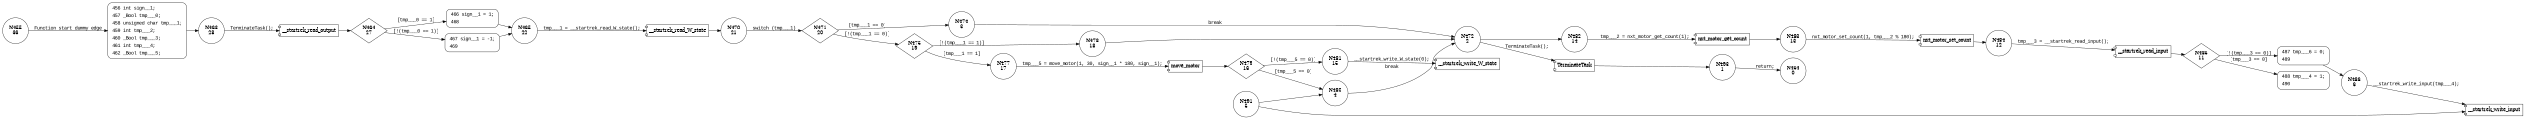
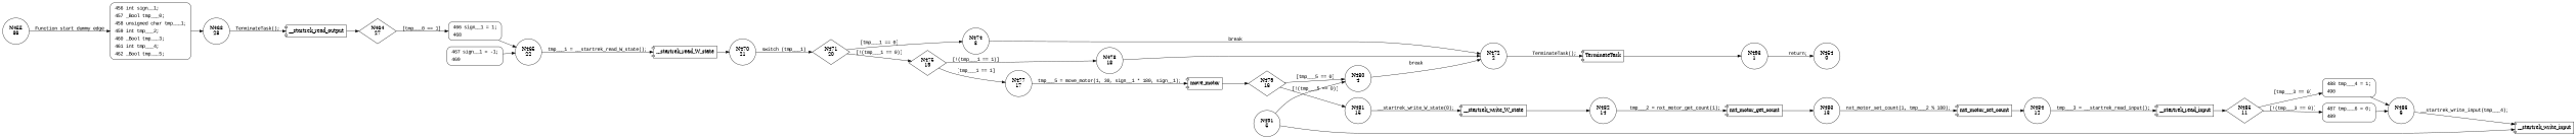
  digraph {
    rankdir=LR
    node [shape=circle]
    edge [fontname="Courier New"]
    n1 [label="N455\n36"]
    n2 [fillcolor=white fontname="Courier New" label=<<table border="0" cellborder="0" cellpadding="3" bgcolor="white"><tr><td align="right">456</td><td align="left">int sign__1;</td></tr><tr><td align="right">457</td><td align="left">_Bool tmp___0;</td></tr><tr><td align="right">458</td><td align="left">unsigned char tmp___1;</td></tr><tr><td align="right">459</td><td align="left">int tmp___2;</td></tr><tr><td align="right">460</td><td align="left">_Bool tmp___3;</td></tr><tr><td align="right">461</td><td align="left">int tmp___4;</td></tr><tr><td align="right">462</td><td align="left">_Bool tmp___5;</td></tr></table>> penwidth=1 shape=Mrecord style="filled,bold"]
    n3 [label="N463\n28"]
    n4 [label=__startrek_read_output shape=component]
    n5 [label="N464\n27" shape=diamond]
    n6 [fillcolor=white fontname="Courier New" label=<<table border="0" cellborder="0" cellpadding="3" bgcolor="white"><tr><td align="right">466</td><td align="left">sign__1 = 1;</td></tr><tr><td align="right">468</td><td align="left"></td></tr></table>> penwidth=1 shape=Mrecord style="filled,bold"]
    n7 [fillcolor=white fontname="Courier New" label=<<table border="0" cellborder="0" cellpadding="3" bgcolor="white"><tr><td align="right">467</td><td align="left">sign__1 = -1;</td></tr><tr><td align="right">469</td><td align="left"></td></tr></table>> penwidth=1 shape=Mrecord style="filled,bold"]
    n8 [label="N465\n22"]
    n9 [label=__startrek_read_W_state shape=component]
    n10 [label="N470\n21"]
    n11 [label="N471\n20" shape=diamond]
    n12 [label="N474\n3"]
    n13 [label="N475\n19" shape=diamond]
    n14 [label="N472\n2"]
    n15 [label="N477\n17"]
    n16 [label="N478\n18"]
    n17 [label=TerminateTask shape=component]
    n18 [label=move_motor shape=component]
    n19 [label="N479\n16" shape=diamond]
    n20 [label="N493\n1"]
    n21 [label="N454\n0"]
    n22 [label="N480\n4"]
    n23 [label="N481\n15"]
    n24 [label=__startrek_write_W_state shape=component]
    n25 [label="N482\n14"]
    n26 [label=nxt_motor_get_count shape=component]
    n27 [label="N483\n13"]
    n28 [label=nxt_motor_set_count shape=component]
    n29 [label="N484\n12"]
    n30 [label=__startrek_read_input shape=component]
    n31 [label="N485\n11" shape=diamond]
    n32 [fillcolor=white fontname="Courier New" label=<<table border="0" cellborder="0" cellpadding="3" bgcolor="white"><tr><td align="right">488</td><td align="left">tmp___4 = 1;</td></tr><tr><td align="right">490</td><td align="left"></td></tr></table>> penwidth=1 shape=Mrecord style="filled,bold"]
    n33 [fillcolor=white fontname="Courier New" label=<<table border="0" cellborder="0" cellpadding="3" bgcolor="white"><tr><td align="right">487</td><td align="left">tmp___6 = 0;</td></tr><tr><td align="right">489</td><td align="left"></td></tr></table>> penwidth=1 shape=Mrecord style="filled,bold"]
    n34 [label="N486\n6"]
    n35 [label=__startrek_write_input shape=component]
    n36 [label="N491\n5"]
    n1 -> n2 [label="Function start dummy edge"]
    n2 -> n3 [fontname=""]
    n3 -> n4 [label="TerminateTask();"]
    n4 -> n5
    n5 -> n6 [label="[tmp___0 == 1]"]
-   n5 -> n7 [label="[!(tmp___0 == 1)]"]
    n6 -> n8 [fontname=""]
    n7 -> n8 [fontname=""]
    n8 -> n9 [label="tmp___1 = __startrek_read_W_state();"]
    n9 -> n10
    n10 -> n11 [label="switch (tmp___1)"]
    n11 -> n12 [label="[tmp___1 == 0]"]
    n11 -> n13 [label="[!(tmp___1 == 0)]"]
    n12 -> n14 [label=break]
    n13 -> n15 [label="[tmp___1 == 1]"]
    n13 -> n16 [label="[!(tmp___1 == 1)]"]
    n14 -> n17 [label="TerminateTask();"]
    n15 -> n18 [label="tmp___5 = move_motor(1, 30, sign__1 * 180, sign__1);"]
    n16 -> n14
    n17 -> n20
    n18 -> n19
    n19 -> n22 [label="[tmp___5 == 0]"]
    n19 -> n23 [label="[!(tmp___5 == 0)]"]
    n20 -> n21 [label="return;"]
    n22 -> n14 [label=break]
    n23 -> n24 [label="__startrek_write_W_state(0);"]
-   n14 -> n25
+   n24 -> n25
    n25 -> n26 [label="tmp___2 = nxt_motor_get_count(1);"]
    n26 -> n27
    n27 -> n28 [label="nxt_motor_set_count(1, tmp___2 % 180);"]
    n28 -> n29
    n29 -> n30 [label="tmp___3 = __startrek_read_input();"]
    n30 -> n31
    n31 -> n32 [label="[tmp___3 == 0]"]
    n31 -> n33 [label="[!(tmp___3 == 0)]"]
+   n32 -> n34 [fontname=""]
    n33 -> n34 [fontname=""]
    n34 -> n35 [label="__startrek_write_input(tmp___4);"]
    n36 -> n22
    n36 -> n35
  }
